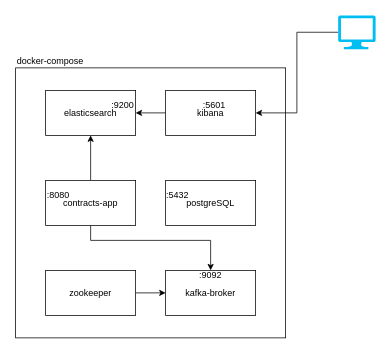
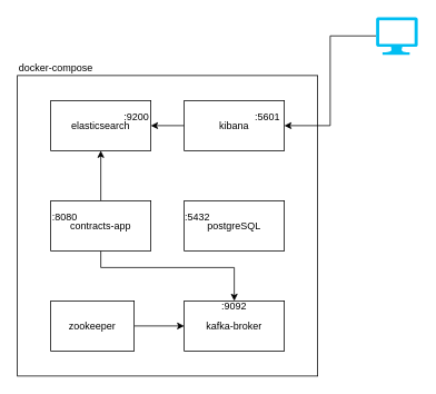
  <mxCell id="0" />
  <mxCell id="1" parent="0" />
  <mxCell id="2" value="docker-compose" style="whiteSpace=wrap;html=1;aspect=fixed;align=left;labelPosition=center;verticalLabelPosition=top;verticalAlign=bottom;" parent="1" vertex="1"><mxGeometry x="20" y="90" width="360" height="360" as="geometry" /></mxCell>
  <mxCell id="3" value="elasticsearch" style="rounded=0;whiteSpace=wrap;html=1;" parent="1" vertex="1"><mxGeometry x="60" y="120" width="120" height="60" as="geometry" /></mxCell>
  <mxCell id="4" style="edgeStyle=orthogonalEdgeStyle;rounded=0;orthogonalLoop=1;jettySize=auto;html=1;" parent="1" source="5" target="3" edge="1"><mxGeometry relative="1" as="geometry" /></mxCell>
  <mxCell id="5" value="kibana" style="rounded=0;whiteSpace=wrap;html=1;" parent="1" vertex="1"><mxGeometry x="220" y="120" width="120" height="60" as="geometry" /></mxCell>
  <mxCell id="6" style="edgeStyle=orthogonalEdgeStyle;rounded=0;orthogonalLoop=1;jettySize=auto;html=1;" parent="1" source="8" target="3" edge="1"><mxGeometry relative="1" as="geometry" /></mxCell>
  <mxCell id="7" style="edgeStyle=orthogonalEdgeStyle;rounded=0;orthogonalLoop=1;jettySize=auto;html=1;" parent="1" source="8" target="12" edge="1"><mxGeometry relative="1" as="geometry"><Array as="points"><mxPoint x="120" y="320" /><mxPoint x="280" y="320" /></Array></mxGeometry></mxCell>
  <mxCell id="8" value="contracts-app" style="rounded=0;whiteSpace=wrap;html=1;" parent="1" vertex="1"><mxGeometry x="60" y="240" width="120" height="60" as="geometry" /></mxCell>
  <mxCell id="9" value="postgreSQL" style="rounded=0;whiteSpace=wrap;html=1;" parent="1" vertex="1"><mxGeometry x="220" y="240" width="120" height="60" as="geometry" /></mxCell>
  <mxCell id="10" style="edgeStyle=orthogonalEdgeStyle;rounded=0;orthogonalLoop=1;jettySize=auto;html=1;entryX=0;entryY=0.5;entryDx=0;entryDy=0;" parent="1" source="11" target="12" edge="1"><mxGeometry relative="1" as="geometry" /></mxCell>
- <mxCell id="11" value="zookeeper" style="rounded=0;whiteSpace=wrap;html=1;" parent="1" vertex="1"><mxGeometry x="60" y="360" width="120" height="60" as="geometry" /></mxCell>
+ <mxCell id="11" value="zookeeper" style="rounded=0;whiteSpace=wrap;html=1;" parent="1" vertex="1"><mxGeometry x="60" y="360" width="100" height="60" as="geometry" /></mxCell>
  <mxCell id="12" value="kafka-broker" style="rounded=0;whiteSpace=wrap;html=1;" parent="1" vertex="1"><mxGeometry x="220" y="360" width="120" height="60" as="geometry" /></mxCell>
  <mxCell id="13" value=":9092" style="text;html=1;strokeColor=none;fillColor=none;align=center;verticalAlign=middle;whiteSpace=wrap;rounded=0;" parent="1" vertex="1"><mxGeometry x="260" y="357" width="40" height="20" as="geometry" /></mxCell>
  <mxCell id="14" value=":5432" style="text;html=1;strokeColor=none;fillColor=none;align=center;verticalAlign=middle;whiteSpace=wrap;rounded=0;" parent="1" vertex="1"><mxGeometry x="216" y="250" width="40" height="20" as="geometry" /></mxCell>
  <mxCell id="15" value=":9200" style="text;html=1;strokeColor=none;fillColor=none;align=center;verticalAlign=middle;whiteSpace=wrap;rounded=0;" parent="1" vertex="1"><mxGeometry x="143" y="130" width="40" height="20" as="geometry" /></mxCell>
  <mxCell id="16" style="edgeStyle=orthogonalEdgeStyle;rounded=0;orthogonalLoop=1;jettySize=auto;html=1;entryX=1;entryY=0.5;entryDx=0;entryDy=0;" parent="1" source="17" target="5" edge="1"><mxGeometry relative="1" as="geometry" /></mxCell>
  <mxCell id="17" value="" style="verticalLabelPosition=bottom;html=1;verticalAlign=top;align=center;strokeColor=none;fillColor=#00BEF2;shape=mxgraph.azure.computer;pointerEvents=1;" parent="1" vertex="1"><mxGeometry x="450" y="20" width="50" height="45" as="geometry" /></mxCell>
- <mxCell id="18" value=":5601" style="text;html=1;strokeColor=none;fillColor=none;align=center;verticalAlign=middle;whiteSpace=wrap;rounded=0;" parent="1" vertex="1"><mxGeometry x="265" y="130" width="40" height="20" as="geometry" /></mxCell>
+ <mxCell id="18" value=":5601" style="text;html=1;strokeColor=none;fillColor=none;align=center;verticalAlign=middle;whiteSpace=wrap;rounded=0;" parent="1" vertex="1"><mxGeometry x="300" y="130" width="40" height="20" as="geometry" /></mxCell>
  <mxCell id="19" value=":8080" style="text;html=1;strokeColor=none;fillColor=none;align=center;verticalAlign=middle;whiteSpace=wrap;rounded=0;" vertex="1" parent="1"><mxGeometry x="57" y="250" width="40" height="20" as="geometry" /></mxCell>
